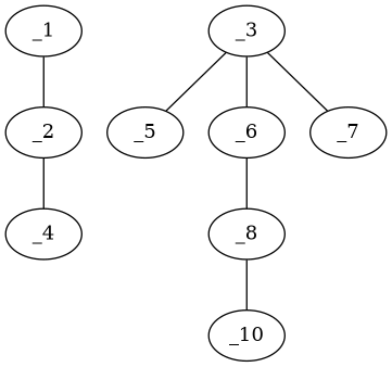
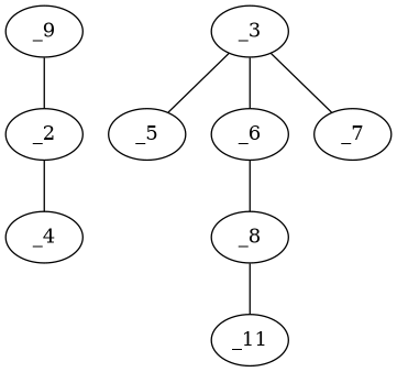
  graph {
    fontname="DejaVu Serif"
    node [charge=0 chem=1 fontname="DejaVu Serif" symbol="C  " x=4 y=1]
    edge [fontname="DejaVu Serif" valence=1]
-   _1 [x=3.5]
+   _1 [x=3.5 label=_9]
    _2 [chem=5 symbol="S  " x=2.5]
    _4 [x=2 y=1.866]
    _3 [y=0.134]
    _5 [chem=2 symbol="O  " x=4.5]
    _6 [x=3.134 y=-0.366]
    _7 [x=4.866 y=-0.366]
    _8 [x=3.134 y=-1.366]
-   _10 [y=-1.866]
+   _10 [y=-1.866 label=_11]
    _1 -- _2
    _2 -- _4
    _3 -- _5
    _3 -- _6
    _3 -- _7
    _6 -- _8
    _8 -- _10
  }
